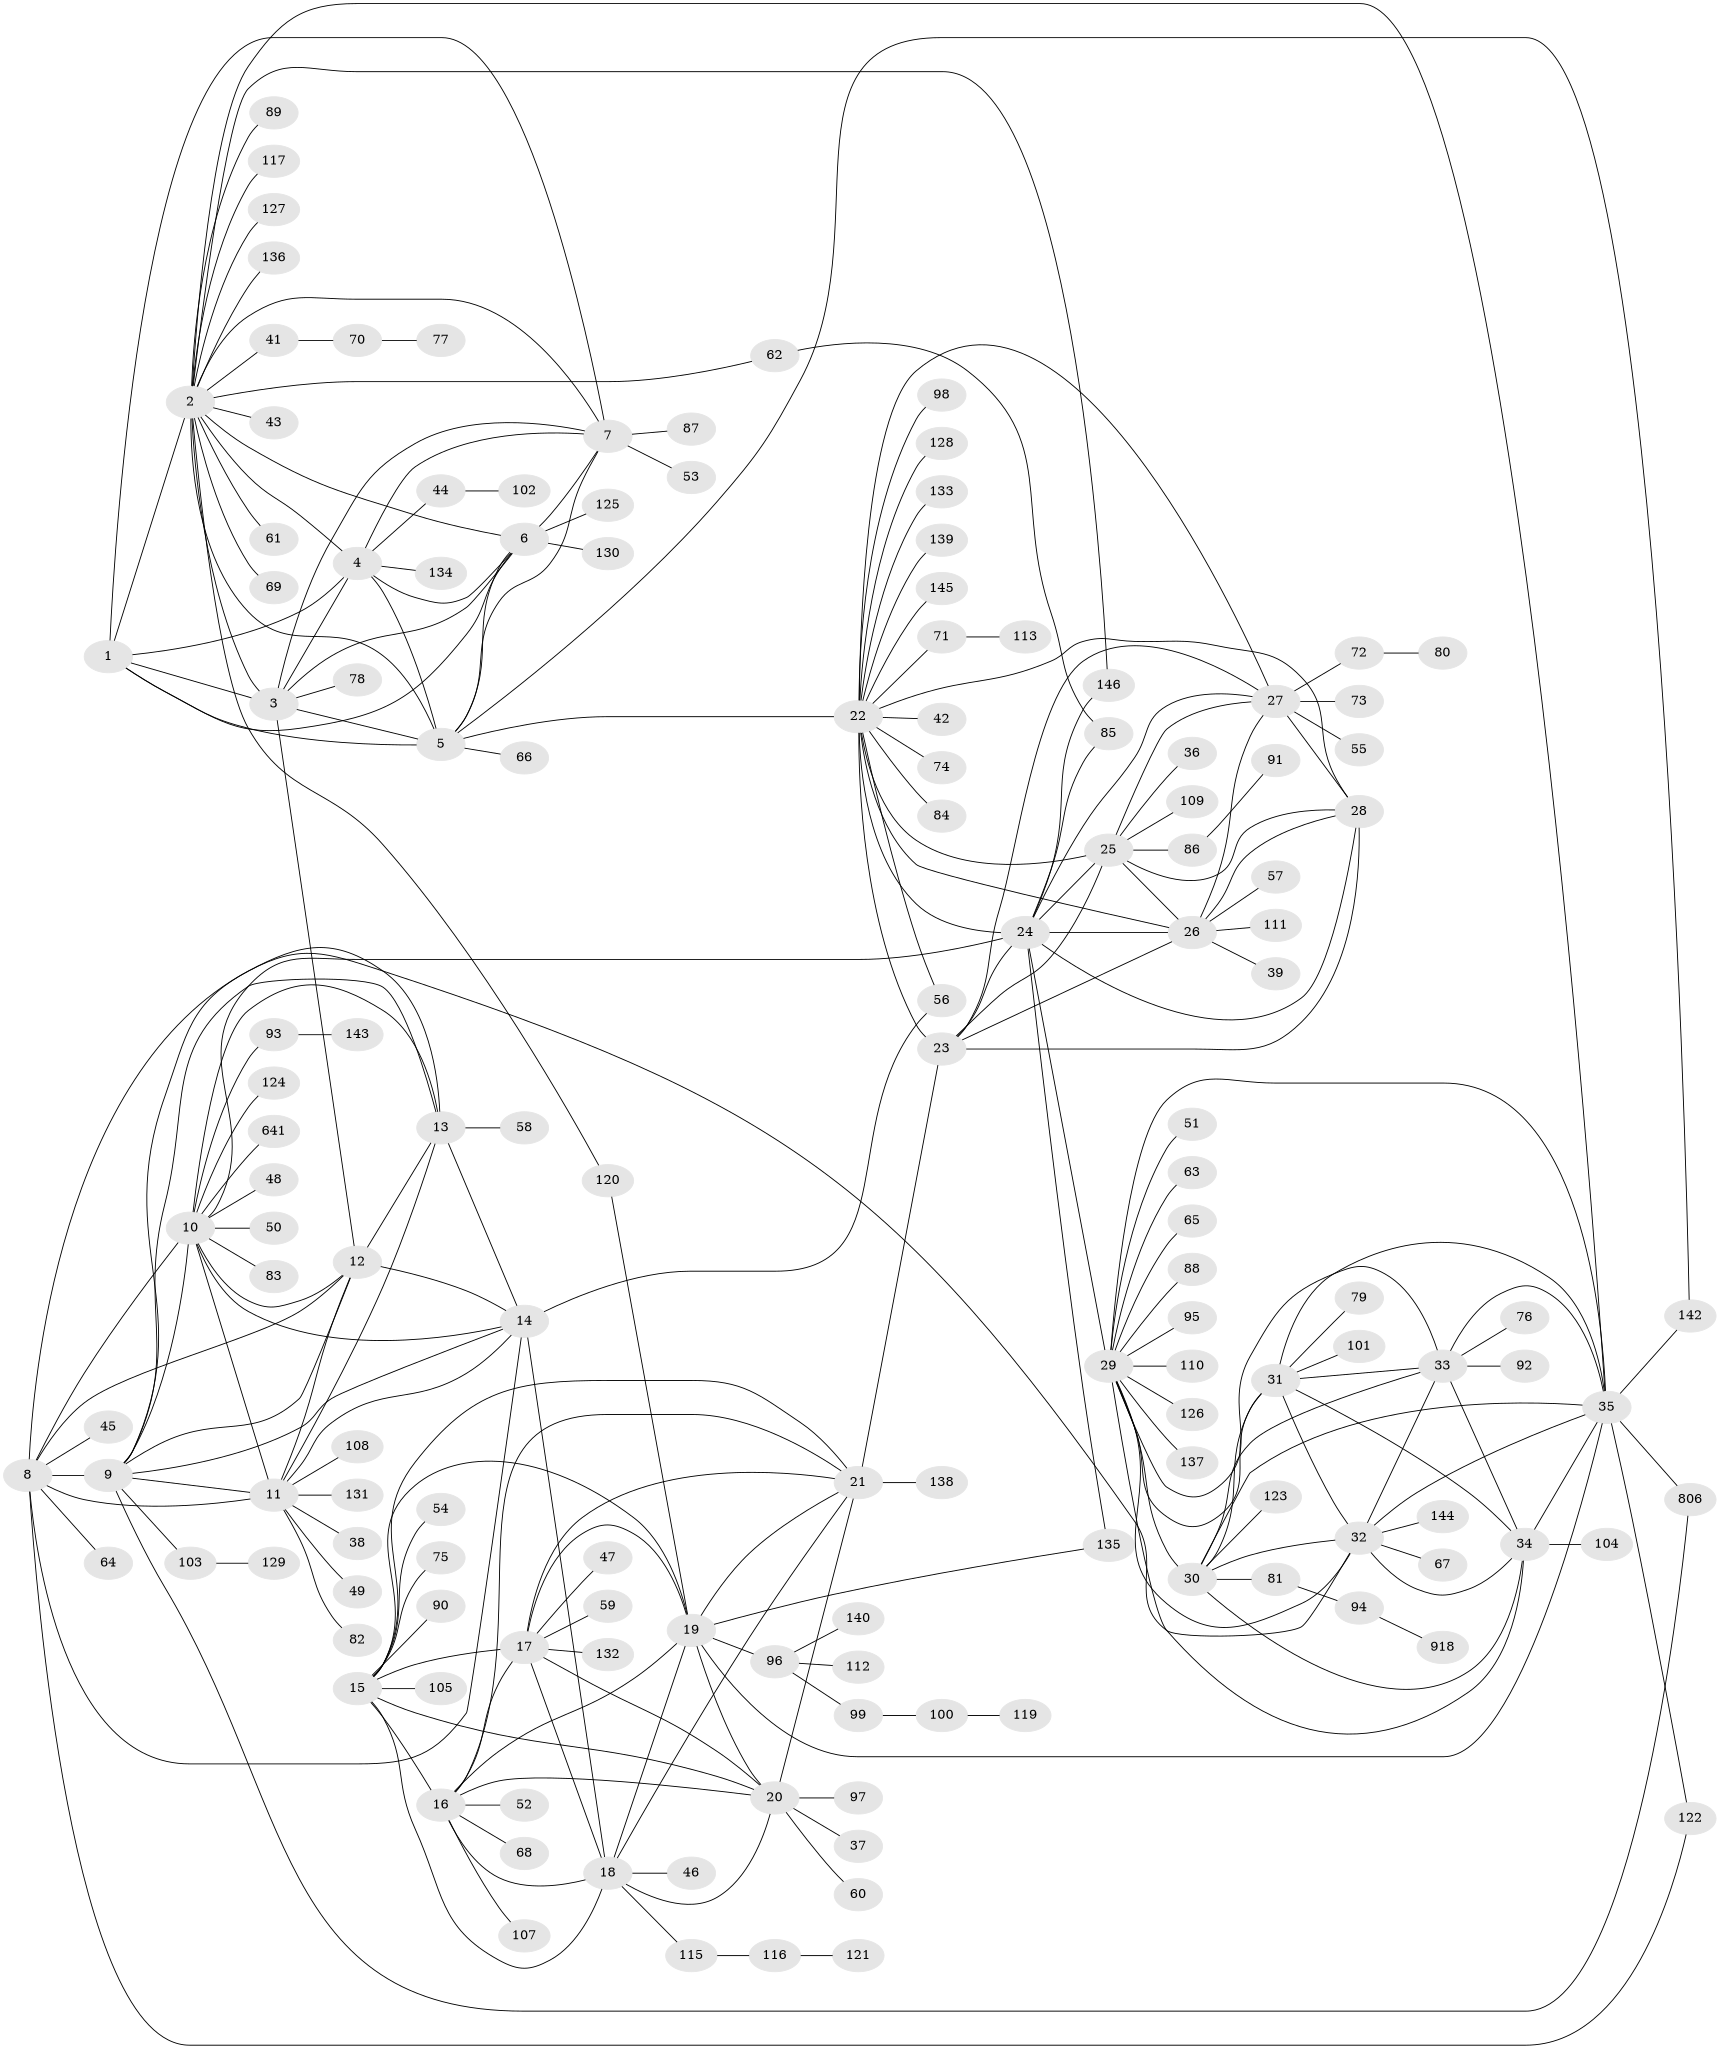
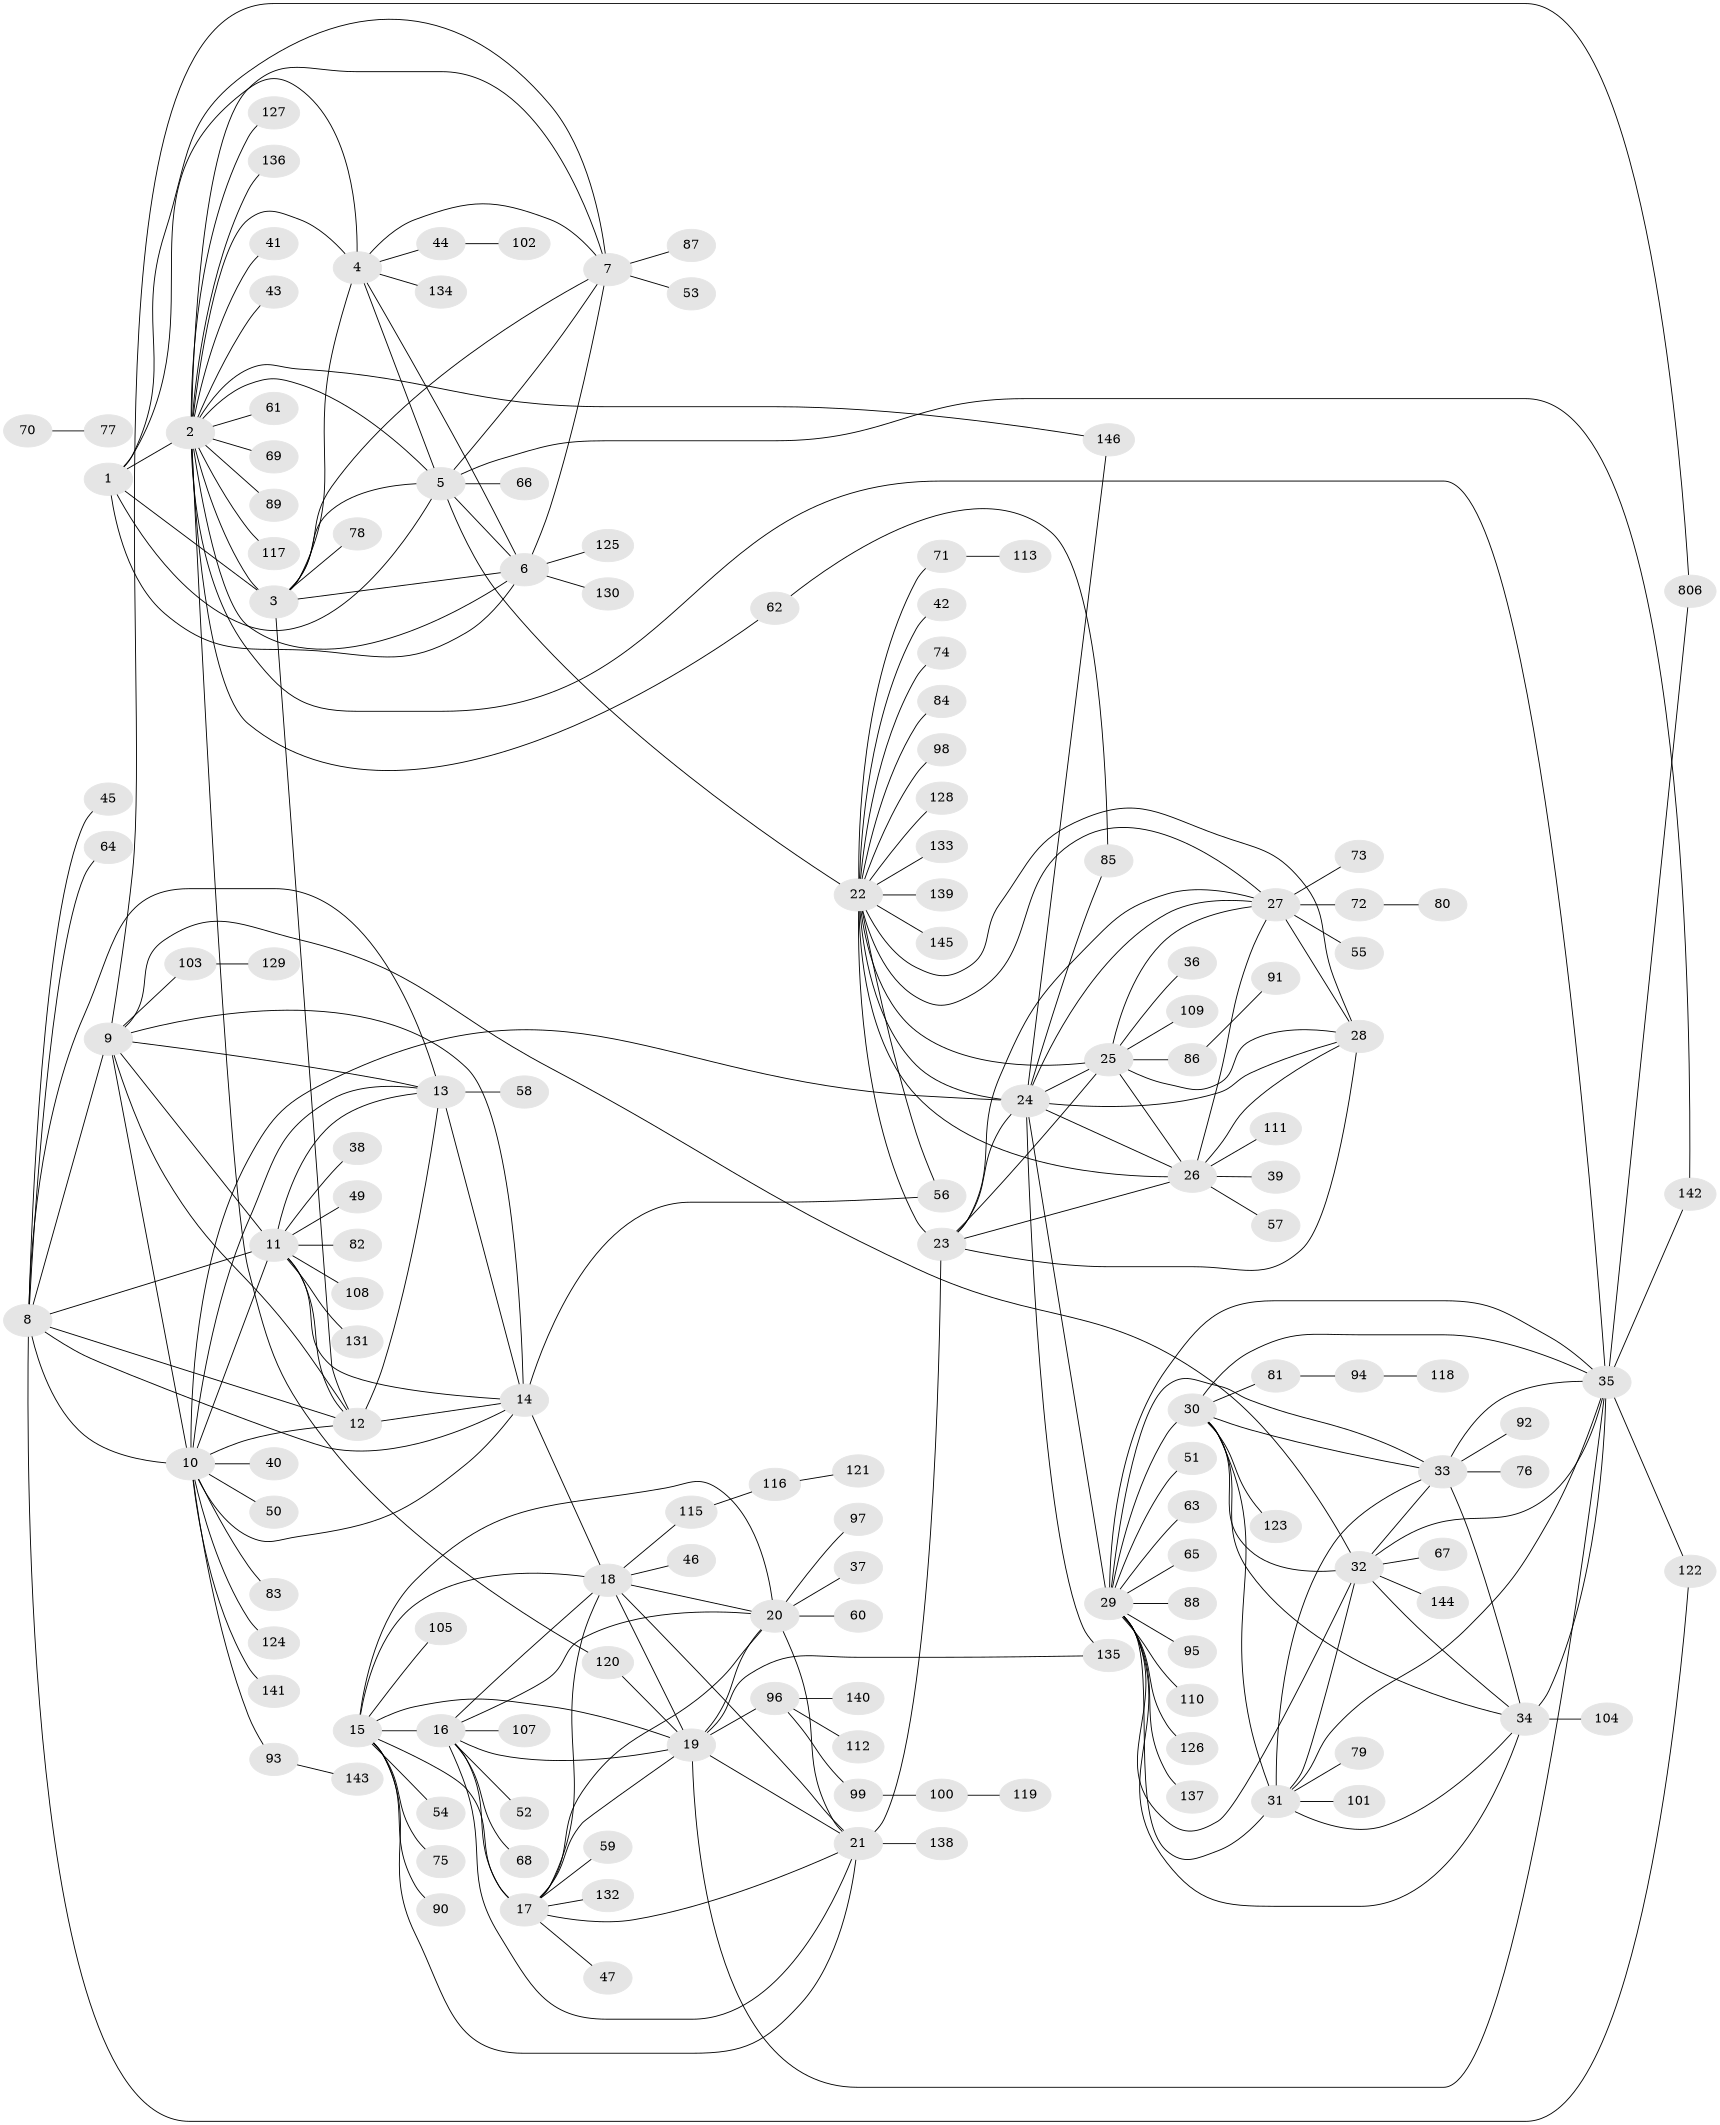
  graph {
    rankdir=LR
    node [color=gray90 style=filled]
    1
    2
    3
    4
    5
    6
    7
    35
    41
    43
    61
    62
    69
    89
    117
    120
    127
    136
    146
    12
    78
    44
    134
    22
    66
    142
    125
    130
    53
    87
    19
    20
    21
    96
    135
    122
    n37 [label=806]
    70
    85
    13
    14
    102
    24
    56
    23
    25
    26
    27
    28
    42
    71
    74
    84
    98
    128
    133
    139
    145
    8
    9
    10
    11
    45
    64
    32
    103
-   40 [label=48]
+   40
    50
    83
    93
    124
-   141 [label=641]
+   141
    38
    49
    82
    108
    131
    58
    18
    33
    34
    67
    144
    129
    29
    143
    46
    115
    15
    16
    17
    54
    75
    90
    105
    52
    68
    107
    47
    59
    132
    37
    60
    97
    138
    116
    99
    112
    140
    36
    86
    109
    39
    57
    111
    55
    72
    73
    113
    30
    31
    51
    63
    65
    88
    95
    110
    126
    137
    91
    80
    81
    123
    79
    101
    76
    92
    104
    94
    77
-   118 [label=918]
+   118
    100
    119
    121
    1 -- 2
    1 -- 3
    1 -- 4
    1 -- 5
    1 -- 6
    1 -- 7
    2 -- 3
    2 -- 4
    2 -- 5
    2 -- 6
    2 -- 7
    2 -- 35
    2 -- 41
    2 -- 43
    2 -- 61
    2 -- 62
    2 -- 69
    2 -- 89
    2 -- 117
    2 -- 120
    2 -- 127
    2 -- 136
    2 -- 146
    3 -- 4
    3 -- 5
    3 -- 6
    3 -- 7
    3 -- 12
    3 -- 78
    4 -- 5
    4 -- 6
    4 -- 7
    4 -- 44
    4 -- 134
    5 -- 6
    5 -- 7
    5 -- 22
    5 -- 66
    5 -- 142
    6 -- 7
    6 -- 125
    6 -- 130
    7 -- 53
    7 -- 87
    35 -- 142
    35 -- 122
    35 -- n37
-   41 -- 70
    62 -- 85
    120 -- 19
    12 -- 13
    12 -- 14
    44 -- 102
    22 -- 24
    22 -- 56
    22 -- 23
    22 -- 25
    22 -- 26
    22 -- 27
    22 -- 28
    22 -- 42
    22 -- 71
    22 -- 74
    22 -- 84
    22 -- 98
    22 -- 128
    22 -- 133
    22 -- 139
    22 -- 145
    19 -- 35
    19 -- 20
    19 -- 21
    19 -- 96
    19 -- 135
    20 -- 21
    20 -- 37
    20 -- 60
    20 -- 97
    21 -- 23
    21 -- 138
    96 -- 99
    96 -- 112
    96 -- 140
    70 -- 77
    13 -- 14
    13 -- 58
    14 -- 56
    14 -- 18
    24 -- 146
    24 -- 135
    24 -- 85
    24 -- 25
    24 -- 26
    24 -- 27
    24 -- 28
    24 -- 29
    23 -- 24
    23 -- 25
    23 -- 26
    23 -- 27
    23 -- 28
    25 -- 26
    25 -- 27
    25 -- 28
    25 -- 36
    25 -- 86
    25 -- 109
    26 -- 27
    26 -- 28
    26 -- 39
    26 -- 57
    26 -- 111
    27 -- 28
    27 -- 55
    27 -- 72
    27 -- 73
    71 -- 113
    8 -- 12
    8 -- 122
    8 -- 13
    8 -- 14
    8 -- 9
    8 -- 10
    8 -- 11
    8 -- 45
    8 -- 64
    9 -- 12
    9 -- n37
    9 -- 13
    9 -- 14
    9 -- 10
    9 -- 11
    9 -- 32
    9 -- 103
    10 -- 12
    10 -- 13
    10 -- 14
    10 -- 24
    10 -- 11
    10 -- 40
    10 -- 50
    10 -- 83
    10 -- 93
    10 -- 124
    10 -- 141
    11 -- 12
    11 -- 13
    11 -- 14
    11 -- 38
    11 -- 49
    11 -- 82
    11 -- 108
    11 -- 131
    32 -- 35
    32 -- 33
    32 -- 34
    32 -- 67
    32 -- 144
    103 -- 129
    93 -- 143
    18 -- 19
    18 -- 20
    18 -- 21
    18 -- 46
    18 -- 115
    33 -- 35
    33 -- 34
    33 -- 76
    33 -- 92
    34 -- 35
    34 -- 104
    29 -- 35
    29 -- 32
    29 -- 33
    29 -- 34
    29 -- 30
    29 -- 31
    29 -- 51
    29 -- 63
    29 -- 65
    29 -- 88
    29 -- 95
    29 -- 110
    29 -- 126
    29 -- 137
    115 -- 116
    15 -- 19
    15 -- 20
    15 -- 21
    15 -- 18
    15 -- 16
    15 -- 17
    15 -- 54
    15 -- 75
    15 -- 90
    15 -- 105
    16 -- 19
    16 -- 20
    16 -- 21
    16 -- 18
    16 -- 17
    16 -- 52
    16 -- 68
    16 -- 107
    17 -- 19
    17 -- 20
    17 -- 21
    17 -- 18
    17 -- 47
    17 -- 59
    17 -- 132
    116 -- 121
    99 -- 100
    86 -- 91
    72 -- 80
    30 -- 35
    30 -- 32
    30 -- 33
    30 -- 34
    30 -- 31
    30 -- 81
    30 -- 123
    31 -- 35
    31 -- 32
    31 -- 33
    31 -- 34
    31 -- 79
    31 -- 101
    81 -- 94
    94 -- 118
    100 -- 119
  }
